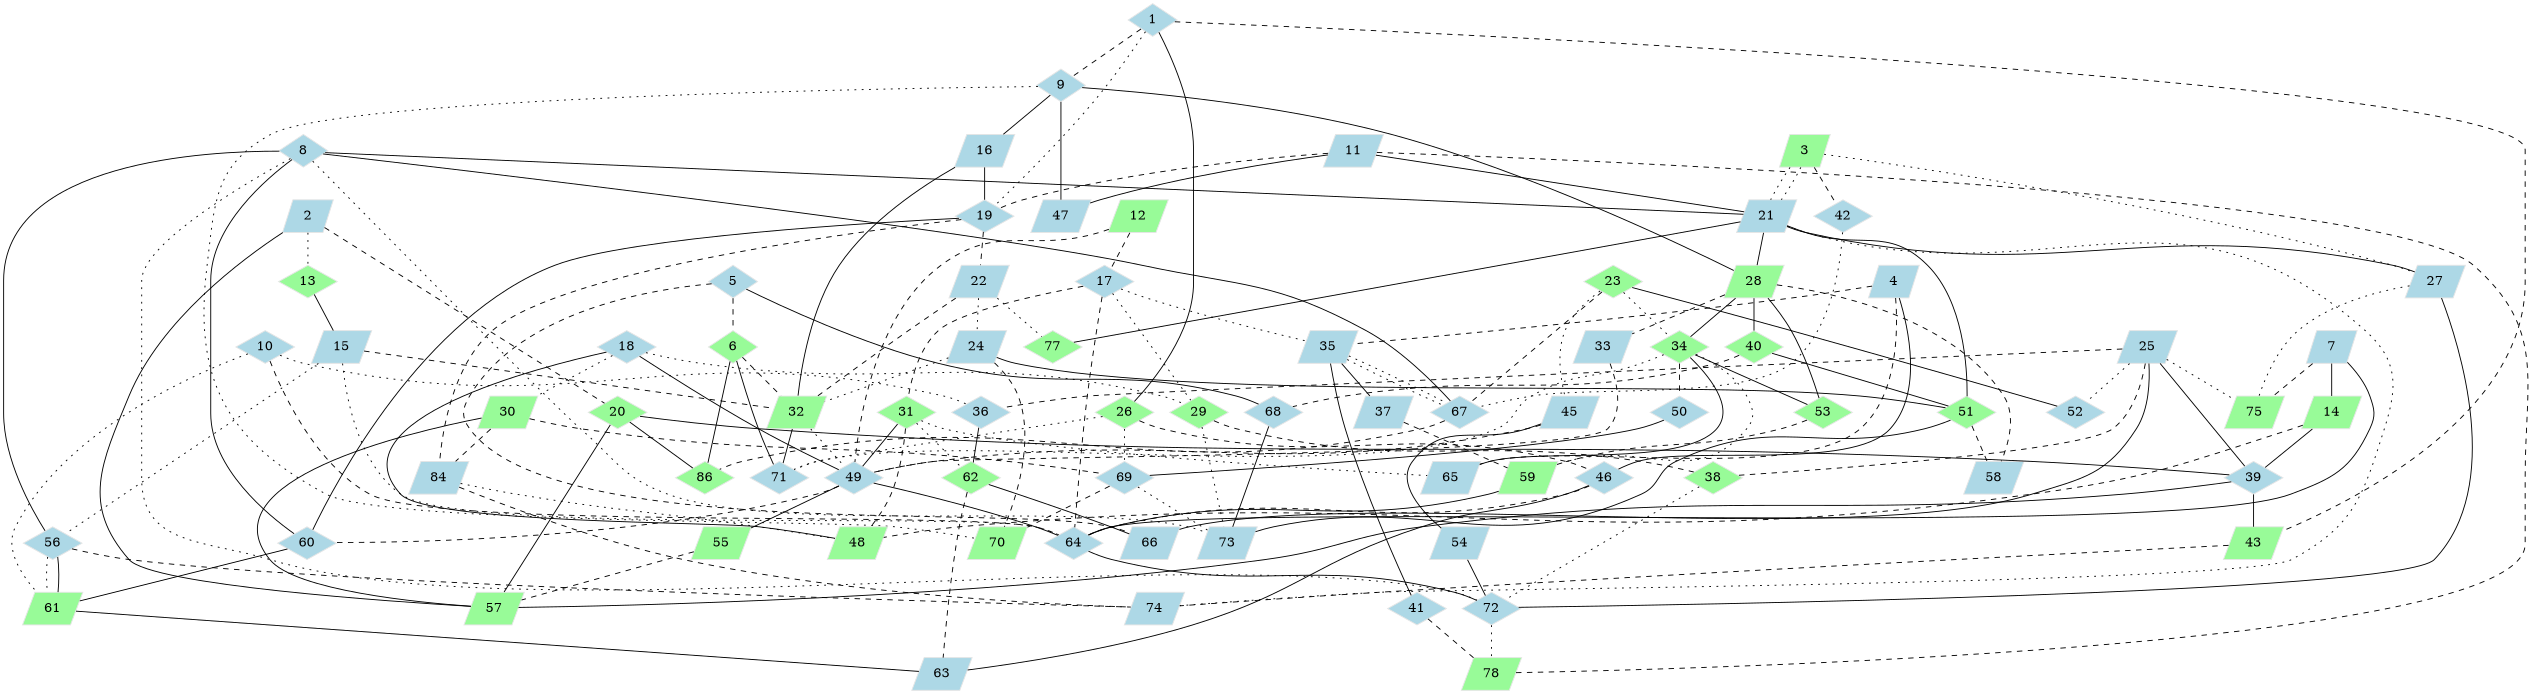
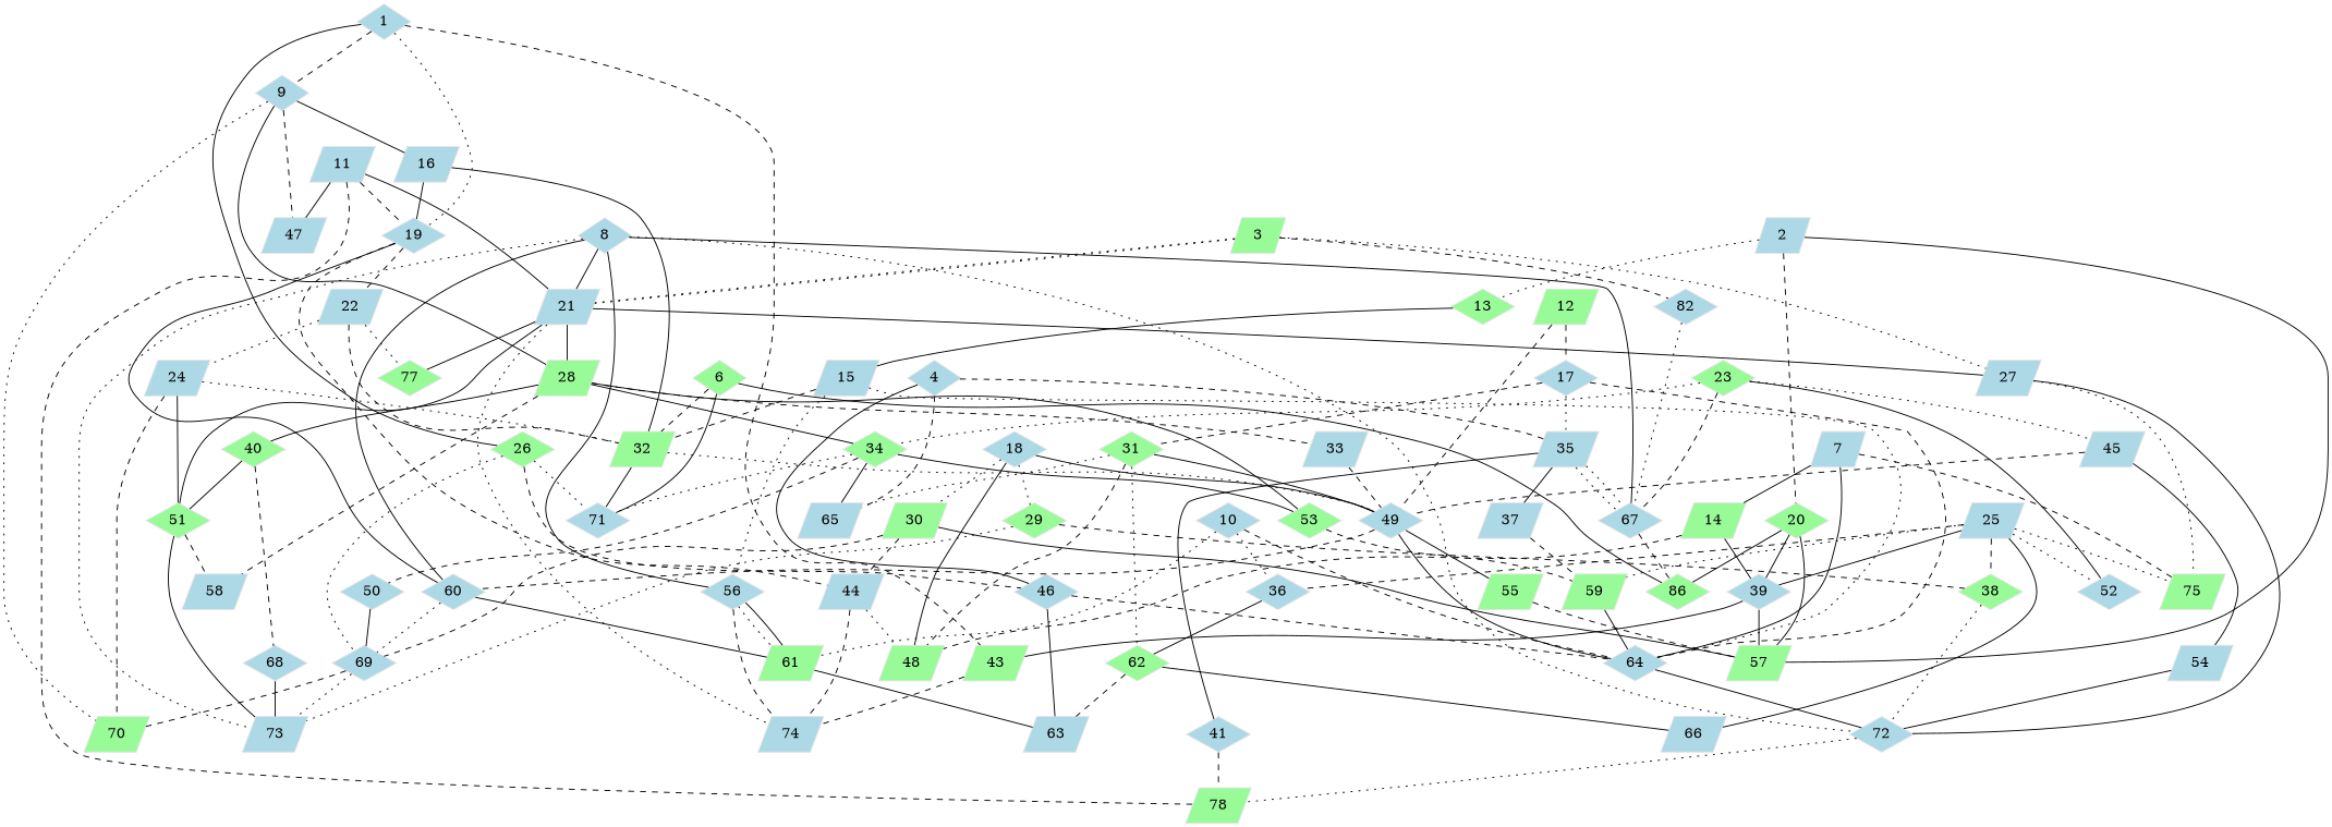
  graph {
    node [color=gray90 fillcolor=lightblue shape=diamond style=filled]
    edge [style=solid]
    1
    9
    19
    26 [fillcolor=palegreen]
    43 [fillcolor=palegreen shape=parallelogram]
    16 [shape=parallelogram]
    28 [fillcolor=palegreen shape=parallelogram]
    47 [shape=parallelogram]
    70 [fillcolor=palegreen shape=parallelogram]
    60
    22 [shape=parallelogram]
-   44 [shape=parallelogram label=84]
+   44 [shape=parallelogram]
    46
    71
    69
    74 [shape=parallelogram]
    2 [shape=parallelogram]
    13 [fillcolor=palegreen]
    20 [fillcolor=palegreen]
    57 [fillcolor=palegreen shape=parallelogram]
    15 [shape=parallelogram]
    n22 [fillcolor=palegreen label=86]
    39
    3 [fillcolor=palegreen shape=parallelogram]
    21 [shape=parallelogram]
    27 [shape=parallelogram]
-   42
+   42 [label=82]
    51 [fillcolor=palegreen]
    77 [fillcolor=palegreen]
    75 [fillcolor=palegreen shape=parallelogram]
    72
    67
    35 [shape=parallelogram]
-   4 [shape=parallelogram]
+   4
    65 [shape=parallelogram]
    37 [shape=parallelogram]
    41
    64
    63 [shape=parallelogram]
    6 [fillcolor=palegreen]
-   5
    66 [shape=parallelogram]
    68
    32 [fillcolor=palegreen shape=parallelogram]
    73 [shape=parallelogram]
    49
    7 [shape=parallelogram]
    14 [fillcolor=palegreen shape=parallelogram]
    48 [fillcolor=palegreen shape=parallelogram]
    8
    56
    61 [fillcolor=palegreen shape=parallelogram]
    78 [fillcolor=palegreen shape=parallelogram]
    34 [fillcolor=palegreen]
    33 [shape=parallelogram]
    40 [fillcolor=palegreen]
    53 [fillcolor=palegreen]
    58 [shape=parallelogram]
    10
    36
    62 [fillcolor=palegreen]
    11 [shape=parallelogram]
    12 [fillcolor=palegreen shape=parallelogram]
    17
    29 [fillcolor=palegreen]
    31 [fillcolor=palegreen]
    55 [fillcolor=palegreen shape=parallelogram]
    38 [fillcolor=palegreen]
    18
    30 [fillcolor=palegreen shape=parallelogram]
    24 [shape=parallelogram]
    23 [fillcolor=palegreen]
    45 [shape=parallelogram]
    52
    50
    54 [shape=parallelogram]
    25 [shape=parallelogram]
    59 [fillcolor=palegreen shape=parallelogram]
    1 -- 9 [style=dashed]
    1 -- 19 [style=dotted]
    1 -- 26
    1 -- 43 [style=dashed]
    9 -- 16
    9 -- 28
-   9 -- 47
+   9 -- 47 [style=dashed]
    9 -- 70 [style=dotted]
    19 -- 60
    19 -- 22 [style=dashed]
    19 -- 44 [style=dashed]
    26 -- 46 [style=dashed]
    26 -- 71 [style=dotted]
    26 -- 69 [style=dotted]
    43 -- 74 [style=dashed]
    16 -- 19
    16 -- 32
    28 -- 34
    28 -- 33 [style=dashed]
    28 -- 40
    28 -- 53
    28 -- 58 [style=dashed]
+   60 -- 69 [style=dotted]
    60 -- 61
    22 -- 77 [style=dotted]
    22 -- 32 [style=dashed]
    22 -- 24 [style=dotted]
    44 -- 74 [style=dashed]
    44 -- 48 [style=dotted]
    46 -- 64 [style=dashed]
    46 -- 63
    69 -- 70 [style=dashed]
    69 -- 73 [style=dotted]
    2 -- 13 [style=dotted]
    2 -- 20 [style=dashed]
    2 -- 57
    13 -- 15
    20 -- 57
    20 -- n22
    20 -- 39
    15 -- 64 [style=dotted]
    15 -- 32 [style=dashed]
    15 -- 56 [style=dotted]
    39 -- 43
    39 -- 57
    3 -- 21 [style=dotted]
    3 -- 21 [style=dotted]
    3 -- 27 [style=dotted]
    3 -- 42 [style=dashed]
    21 -- 28
    21 -- 74 [style=dotted]
    21 -- 27
    21 -- 51
    21 -- 77
    27 -- 75 [style=dotted]
    27 -- 72
    42 -- 67 [style=dotted]
    51 -- 73
    51 -- 58 [style=dashed]
    72 -- 78 [style=dotted]
    67 -- n22 [style=dashed]
    35 -- 67 [style=dotted]
    35 -- 67 [style=dotted]
    35 -- 37
    35 -- 41
    4 -- 46
    4 -- 35 [style=dashed]
    4 -- 65 [style=dashed]
    37 -- 59 [style=dashed]
    41 -- 78 [style=dashed]
    64 -- 72
    6 -- 71
    6 -- n22
    6 -- 32 [style=dashed]
-   5 -- 6 [style=dashed]
-   5 -- 66 [style=dashed]
-   5 -- 68
    68 -- 73
    32 -- 71
    32 -- 49 [style=dotted]
    49 -- 60 [style=dashed]
    49 -- 64
    49 -- 55
    7 -- 75 [style=dashed]
    7 -- 64
    7 -- 14
    14 -- 39
    14 -- 48 [style=dashed]
    8 -- 60
    8 -- 21
    8 -- 72 [style=dotted]
    8 -- 67
    8 -- 73 [style=dotted]
    8 -- 56
    56 -- 74 [style=dashed]
    56 -- 61 [style=dotted]
    56 -- 61
    61 -- 63
    34 -- 71 [style=dotted]
    34 -- 65
    34 -- 53
    34 -- 50 [style=dashed]
    33 -- 49 [style=dashed]
    40 -- 51
    40 -- 68 [style=dashed]
    53 -- 59 [style=dashed]
    10 -- 64 [style=dashed]
    10 -- 61 [style=dotted]
    10 -- 36 [style=dotted]
    36 -- 62
    62 -- 63 [style=dashed]
    62 -- 66
    11 -- 19 [style=dashed]
    11 -- 47
    11 -- 21
    11 -- 78 [style=dashed]
    12 -- 49 [style=dashed]
    12 -- 17 [style=dashed]
    17 -- 35 [style=dotted]
    17 -- 64 [style=dashed]
-   17 -- 29 [style=dotted]
    17 -- 31 [style=dashed]
    29 -- 73 [style=dotted]
    29 -- 38 [style=dashed]
    31 -- 65 [style=dotted]
    31 -- 49
    31 -- 48 [style=dashed]
    31 -- 62 [style=dotted]
    55 -- 57 [style=dashed]
    38 -- 72 [style=dotted]
    18 -- 49
    18 -- 48
    18 -- 29 [style=dotted]
    18 -- 30 [style=dotted]
    30 -- 44 [style=dashed]
    30 -- 69 [style=dashed]
    30 -- 57
    24 -- 70 [style=dashed]
    24 -- 51
    24 -- 32 [style=dotted]
    23 -- 67 [style=dashed]
    23 -- 34 [style=dotted]
    23 -- 45 [style=dotted]
    23 -- 52
    45 -- 49 [style=dashed]
    45 -- 54
    50 -- 69
    54 -- 72
    25 -- 39
    25 -- 75 [style=dotted]
    25 -- 66
    25 -- 36 [style=dashed]
    25 -- 38 [style=dashed]
    25 -- 52 [style=dotted]
-   34 -- 59 [style=dotted]
+   25 -- 59 [style=dotted]
    59 -- 64
  }
